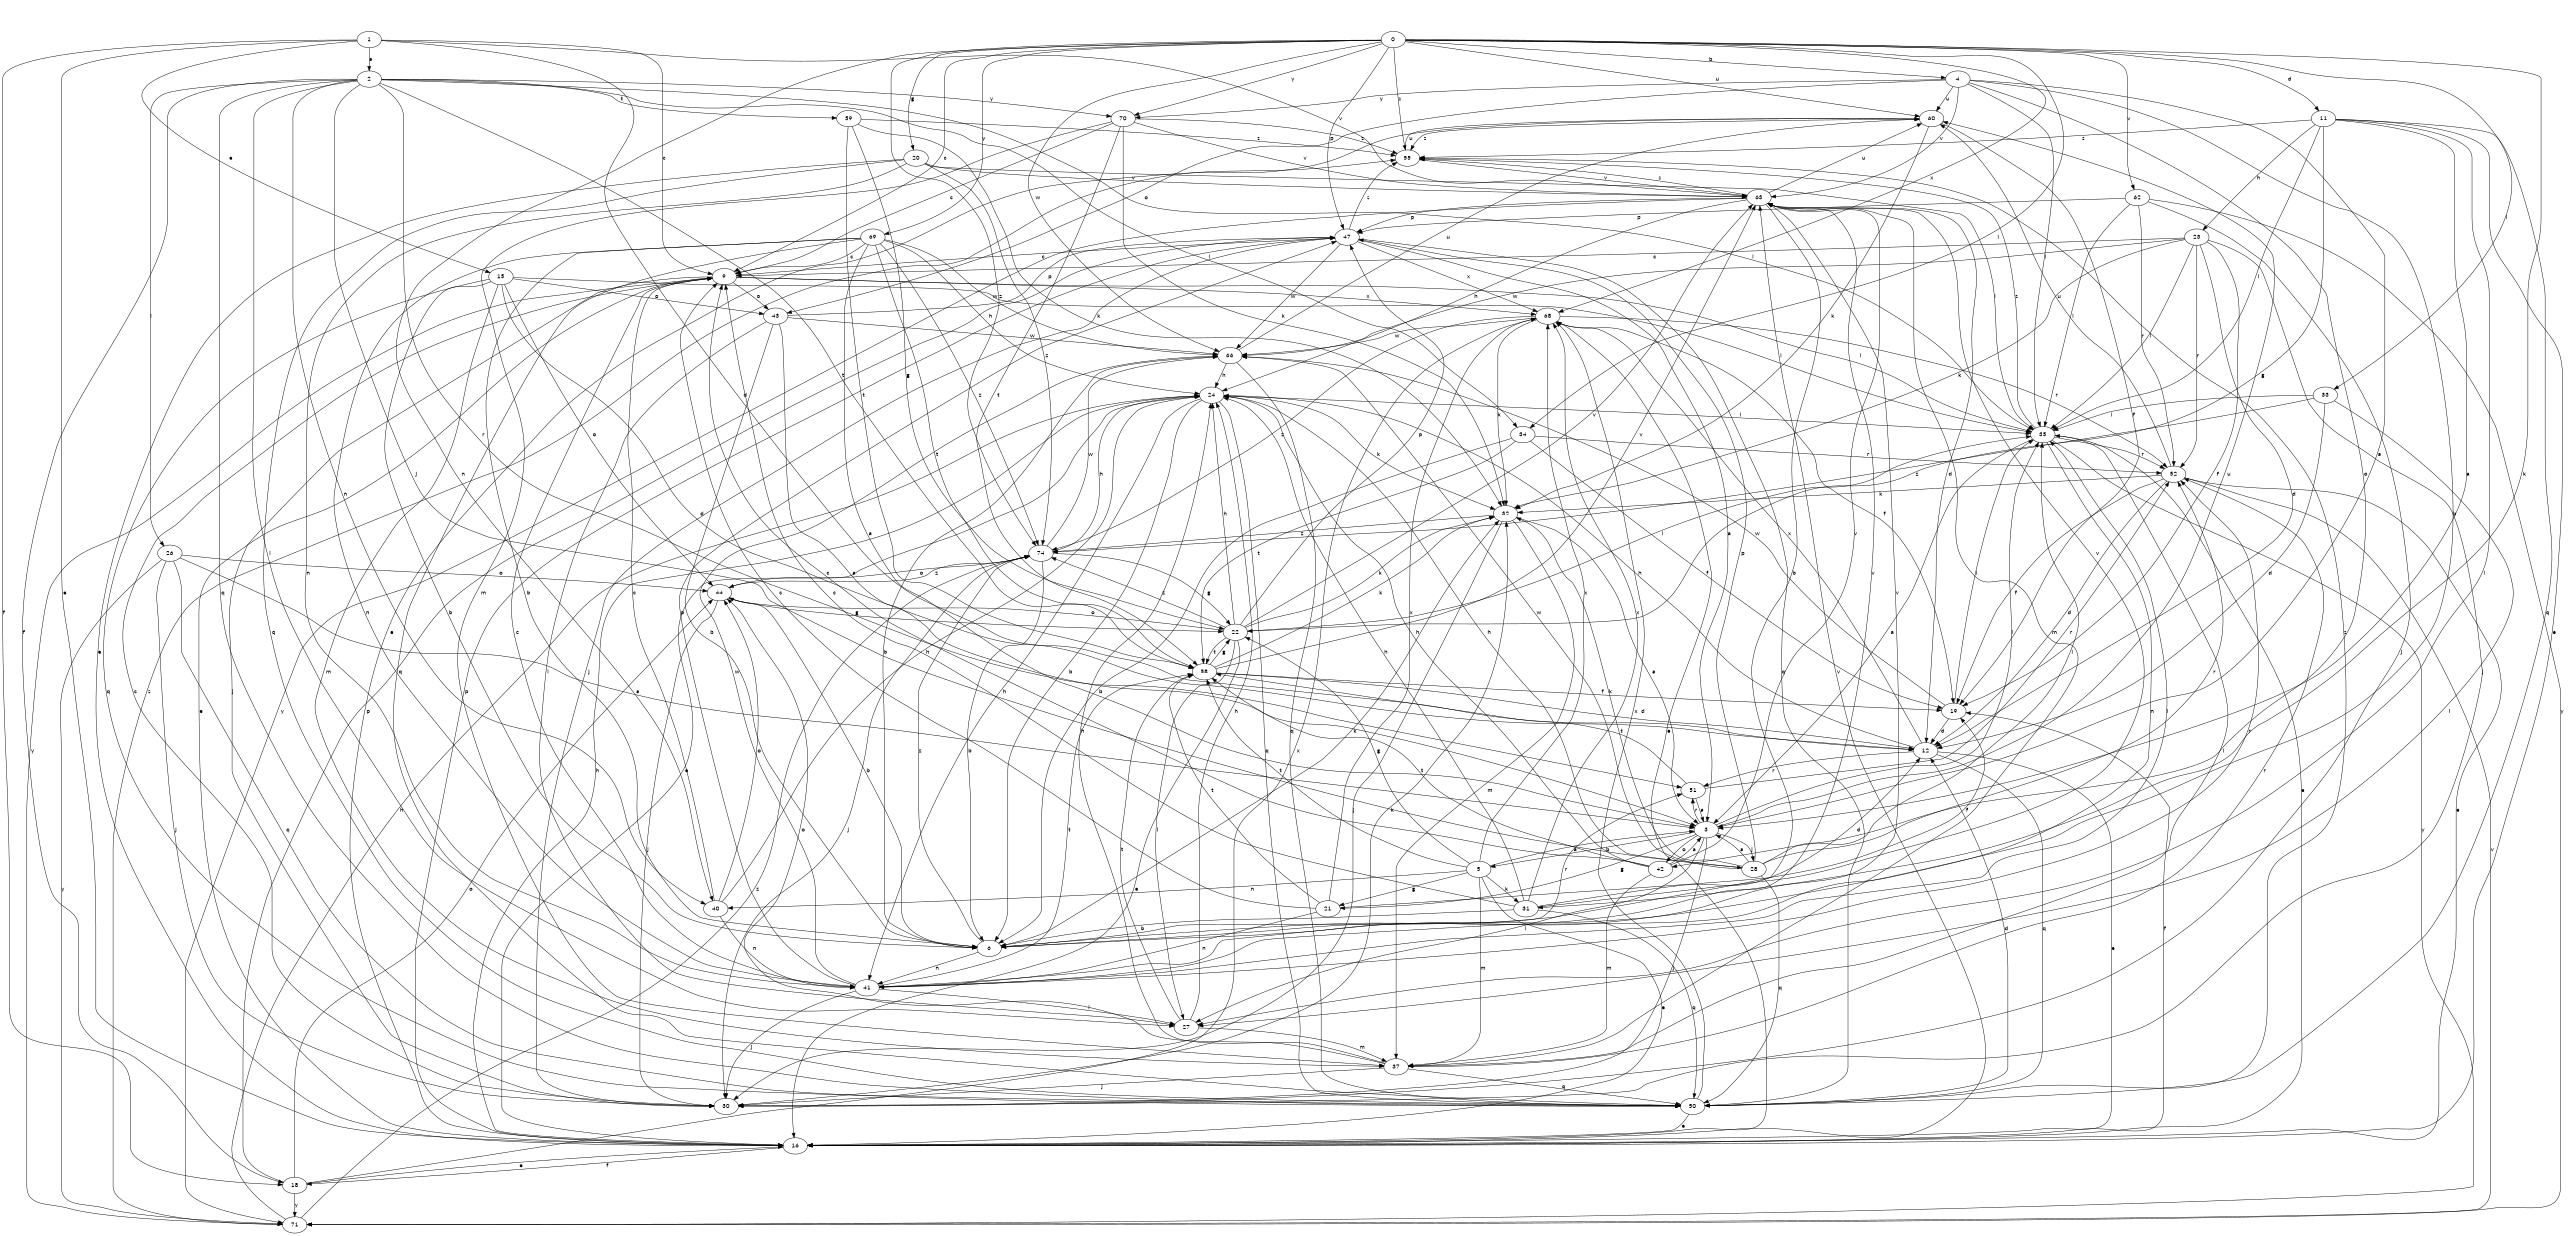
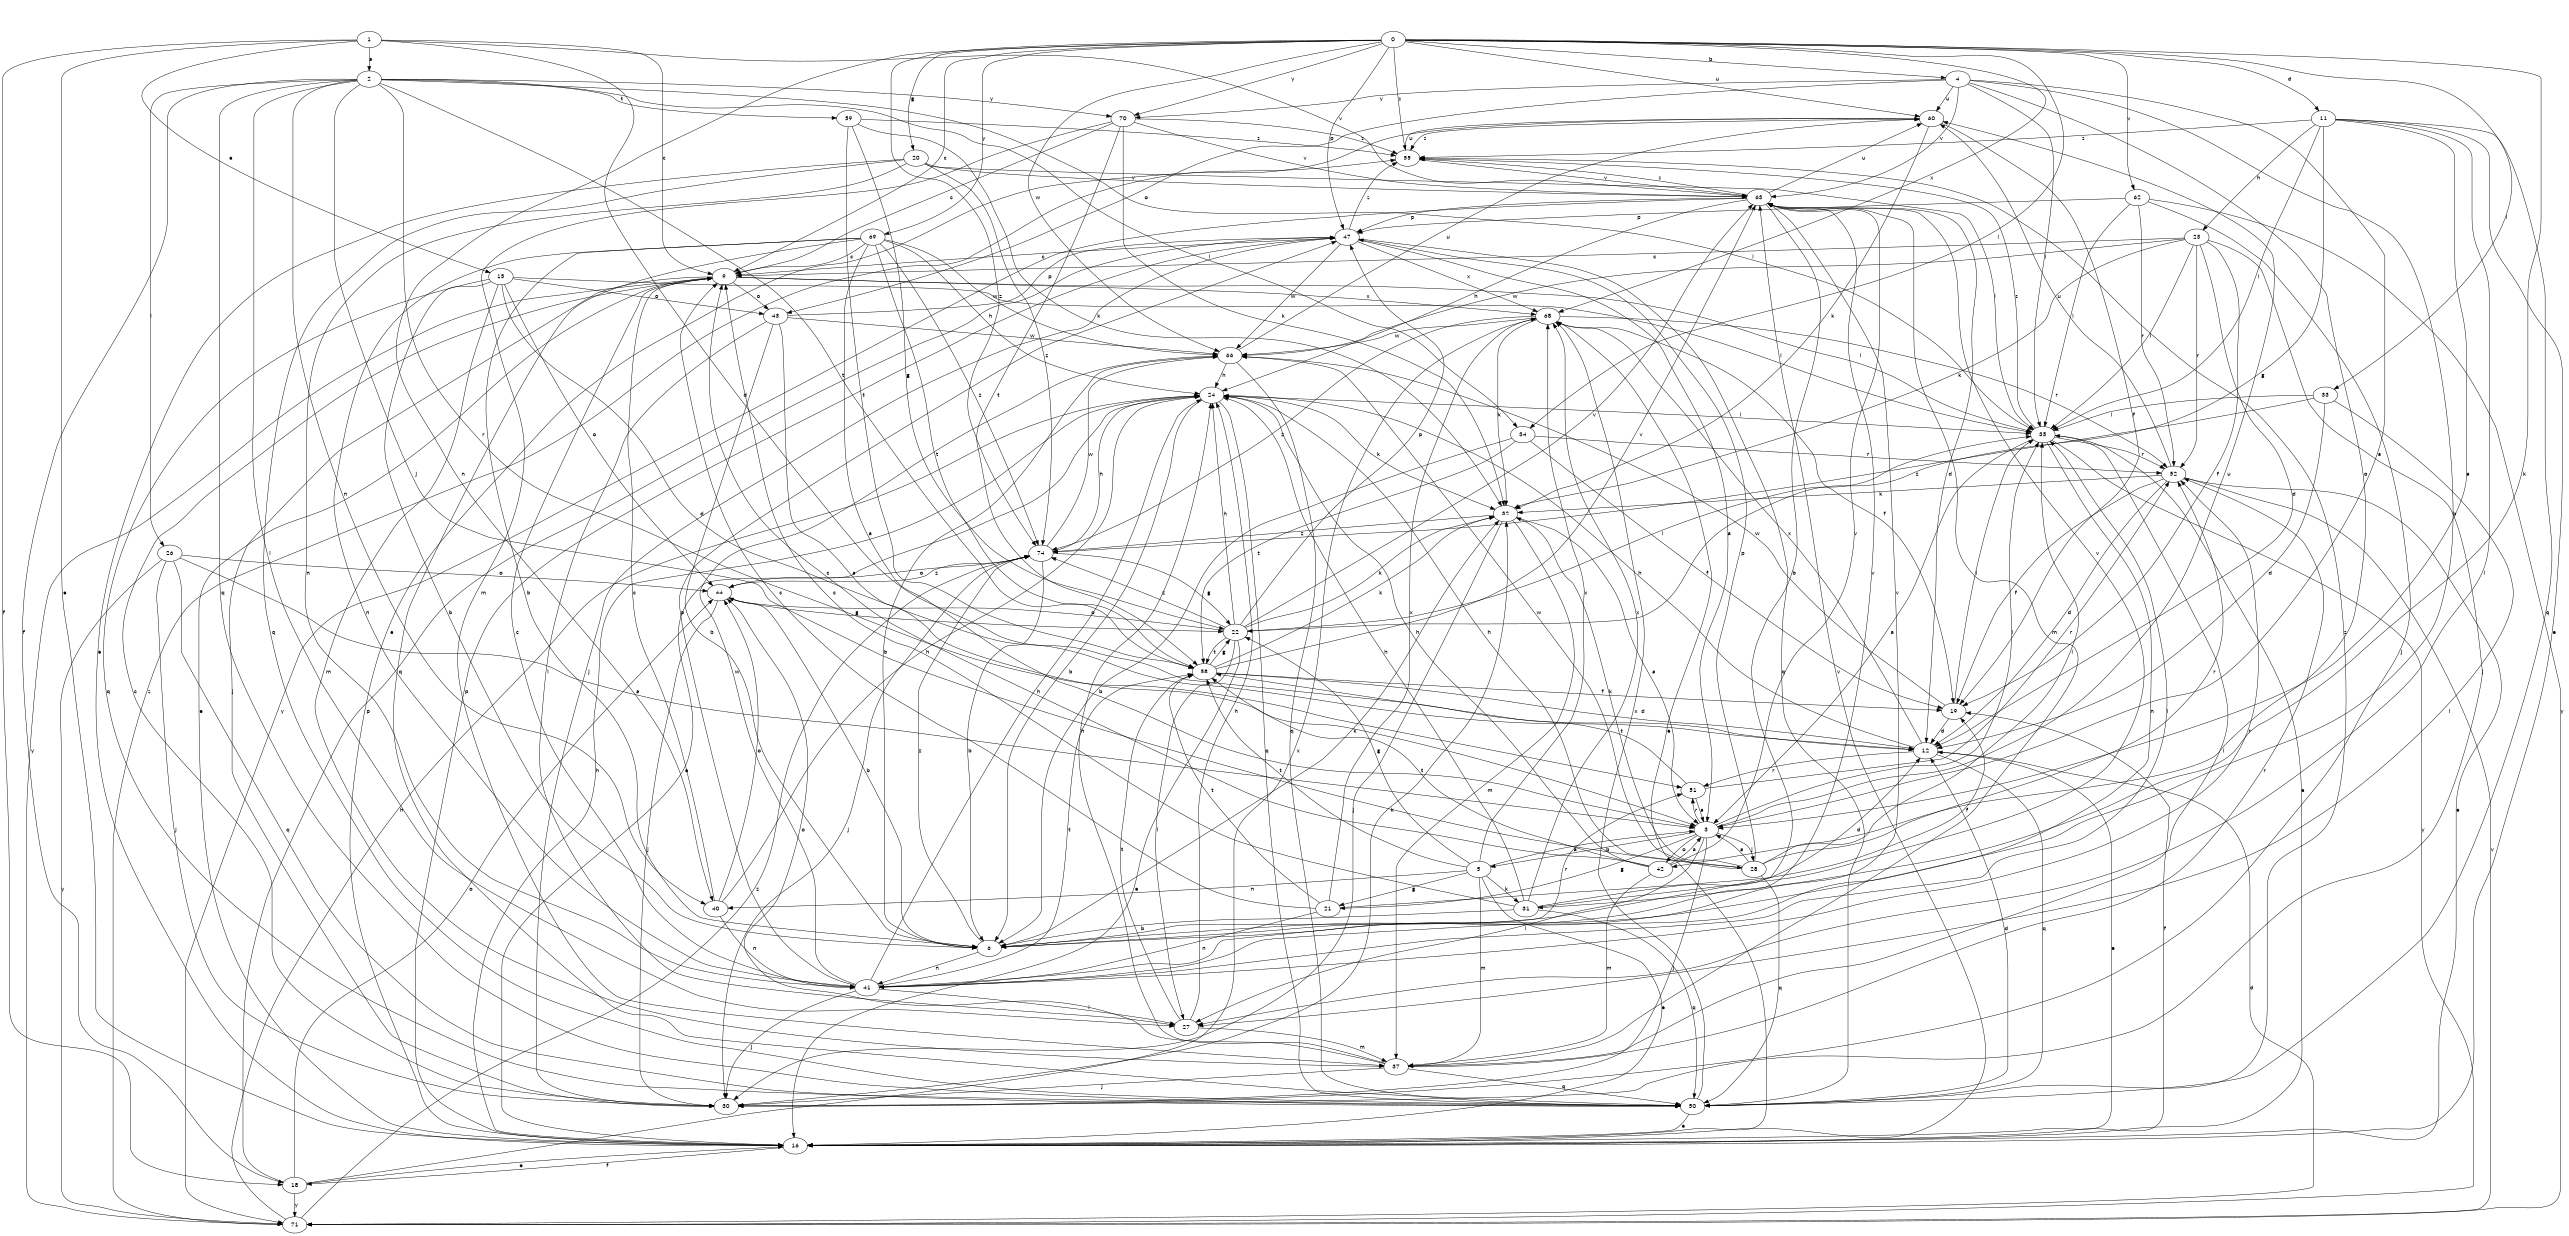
  strict digraph {
    fontname=Lato
    node [fontname=Lato]
    edge [fontname=Lato]
    0
    4
    9
    11
    20
    31
    33
    34
    40
    47
    55
    60
    62
    66
    68
    69
    70
    74
    63
    35
    3
    42
    6
    43
    16
    30
    71
    27
    50
    22
    23
    41
    12
    24
    58
    19
    52
    44
    32
    37
    1
    2
    15
    18
    26
    28
    51
    n48 [label=59]
    5
    21
    0 -> 4 [label=b]
    0 -> 9 [label=c]
    0 -> 11 [label=d]
    0 -> 20 [label=g]
    0 -> 31 [label=k]
    0 -> 33 [label=l]
    0 -> 34 [label=l]
    0 -> 40 [label=n]
    0 -> 47 [label=p]
    0 -> 55 [label=s]
    0 -> 60 [label=u]
    0 -> 62 [label=v]
    0 -> 66 [label=w]
    0 -> 68 [label=x]
    0 -> 69 [label=y]
    0 -> 70 [label=y]
    0 -> 74 [label=z]
    4 -> 60 [label=u]
    4 -> 70 [label=y]
    4 -> 63 [label=v]
    4 -> 35 [label=l]
    4 -> 3 [label=a]
    4 -> 42 [label=o]
    4 -> 6 [label=b]
    4 -> 43 [label=o]
    9 -> 68 [label=x]
    9 -> 35 [label=l]
    9 -> 43 [label=o]
    9 -> 16 [label=e]
    9 -> 30 [label=j]
    9 -> 71 [label=y]
    11 -> 55 [label=s]
    11 -> 35 [label=l]
    11 -> 3 [label=a]
    11 -> 16 [label=e]
    11 -> 27 [label=i]
    11 -> 50 [label=q]
    11 -> 22 [label=g]
    11 -> 23 [label=h]
    20 -> 74 [label=z]
    20 -> 63 [label=v]
    20 -> 35 [label=l]
    20 -> 16 [label=e]
    20 -> 50 [label=q]
    20 -> 41 [label=n]
    31 -> 9 [label=c]
    31 -> 68 [label=x]
    31 -> 63 [label=v]
    31 -> 6 [label=b]
    31 -> 50 [label=q]
    31 -> 12 [label=d]
    31 -> 24 [label=h]
    33 -> 74 [label=z]
    33 -> 35 [label=l]
    33 -> 27 [label=i]
    33 -> 12 [label=d]
    34 -> 6 [label=b]
    34 -> 58 [label=t]
    34 -> 19 [label=f]
    34 -> 52 [label=r]
    40 -> 9 [label=c]
    40 -> 41 [label=n]
    40 -> 24 [label=h]
    40 -> 44 [label=o]
    47 -> 9 [label=c]
    47 -> 55 [label=s]
    47 -> 66 [label=w]
    47 -> 68 [label=x]
    47 -> 3 [label=a]
    47 -> 30 [label=j]
    47 -> 50 [label=q]
    55 -> 60 [label=u]
    55 -> 63 [label=v]
    60 -> 55 [label=s]
    60 -> 16 [label=e]
    60 -> 19 [label=f]
    60 -> 32 [label=k]
    62 -> 47 [label=p]
    62 -> 35 [label=l]
    62 -> 30 [label=j]
    62 -> 71 [label=y]
    62 -> 52 [label=r]
    66 -> 60 [label=u]
    66 -> 6 [label=b]
    66 -> 50 [label=q]
    66 -> 24 [label=h]
    68 -> 66 [label=w]
    68 -> 74 [label=z]
    68 -> 16 [label=e]
    68 -> 19 [label=f]
    68 -> 52 [label=r]
    68 -> 32 [label=k]
    69 -> 9 [label=c]
    69 -> 66 [label=w]
    69 -> 74 [label=z]
    69 -> 3 [label=a]
    69 -> 6 [label=b]
    69 -> 50 [label=q]
    69 -> 41 [label=n]
    69 -> 24 [label=h]
    69 -> 58 [label=t]
    70 -> 9 [label=c]
    70 -> 55 [label=s]
    70 -> 63 [label=v]
    70 -> 58 [label=t]
    70 -> 32 [label=k]
    70 -> 37 [label=m]
    74 -> 66 [label=w]
    74 -> 6 [label=b]
    74 -> 30 [label=j]
    74 -> 22 [label=g]
    74 -> 24 [label=h]
    74 -> 44 [label=o]
    63 -> 47 [label=p]
    63 -> 55 [label=s]
    63 -> 60 [label=u]
    63 -> 6 [label=b]
    63 -> 71 [label=y]
    63 -> 12 [label=d]
    63 -> 24 [label=h]
    63 -> 37 [label=m]
    35 -> 55 [label=s]
    35 -> 3 [label=a]
    35 -> 16 [label=e]
    35 -> 71 [label=y]
    35 -> 41 [label=n]
    35 -> 52 [label=r]
    3 -> 60 [label=u]
    3 -> 35 [label=l]
    3 -> 42 [label=o]
    3 -> 30 [label=j]
    3 -> 27 [label=i]
    3 -> 28 [label=j]
    3 -> 51 [label=r]
    3 -> 5 [label=b]
    3 -> 21 [label=g]
    42 -> 9 [label=c]
    42 -> 63 [label=v]
    42 -> 3 [label=a]
    42 -> 24 [label=h]
    42 -> 58 [label=t]
    42 -> 37 [label=m]
    6 -> 74 [label=z]
    6 -> 63 [label=v]
    6 -> 41 [label=n]
    6 -> 32 [label=k]
    6 -> 51 [label=r]
    43 -> 47 [label=p]
    43 -> 66 [label=w]
    43 -> 3 [label=a]
    43 -> 6 [label=b]
    43 -> 27 [label=i]
    16 -> 47 [label=p]
    16 -> 63 [label=v]
    16 -> 24 [label=h]
    16 -> 19 [label=f]
    16 -> 18 [label=f]
    30 -> 9 [label=c]
    30 -> 32 [label=k]
    71 -> 55 [label=s]
    71 -> 74 [label=z]
+   71 -> 12 [label=d]
    71 -> 24 [label=h]
    27 -> 24 [label=h]
    27 -> 58 [label=t]
    27 -> 37 [label=m]
    50 -> 55 [label=s]
    50 -> 68 [label=x]
    50 -> 16 [label=e]
    50 -> 12 [label=d]
    22 -> 47 [label=p]
    22 -> 74 [label=z]
    22 -> 63 [label=v]
    22 -> 35 [label=l]
    22 -> 16 [label=e]
    22 -> 27 [label=i]
    22 -> 24 [label=h]
    22 -> 58 [label=t]
    22 -> 44 [label=o]
    22 -> 32 [label=k]
    23 -> 9 [label=c]
    23 -> 66 [label=w]
    23 -> 35 [label=l]
    23 -> 30 [label=j]
    23 -> 12 [label=d]
    23 -> 19 [label=f]
    23 -> 52 [label=r]
    23 -> 32 [label=k]
    41 -> 9 [label=c]
    41 -> 47 [label=p]
    41 -> 66 [label=w]
    41 -> 63 [label=v]
    41 -> 35 [label=l]
    41 -> 30 [label=j]
    41 -> 27 [label=i]
-   24 -> 41 [label=h]
+   41 -> 24 [label=h]
    41 -> 58 [label=t]
    41 -> 52 [label=r]
    12 -> 68 [label=x]
    12 -> 16 [label=e]
    12 -> 50 [label=q]
    12 -> 24 [label=h]
    12 -> 51 [label=r]
    24 -> 35 [label=l]
    24 -> 6 [label=b]
    24 -> 16 [label=e]
    24 -> 50 [label=q]
    24 -> 32 [label=k]
    58 -> 63 [label=v]
    58 -> 22 [label=g]
    58 -> 12 [label=d]
    58 -> 19 [label=f]
    58 -> 32 [label=k]
    19 -> 66 [label=w]
    19 -> 35 [label=l]
    19 -> 12 [label=d]
    52 -> 60 [label=u]
    52 -> 16 [label=e]
    52 -> 71 [label=v]
    52 -> 12 [label=d]
    52 -> 19 [label=f]
    52 -> 32 [label=k]
    44 -> 74 [label=z]
    44 -> 6 [label=b]
    44 -> 30 [label=j]
    44 -> 22 [label=g]
    32 -> 74 [label=z]
    32 -> 3 [label=a]
    32 -> 30 [label=j]
    32 -> 37 [label=m]
    37 -> 35 [label=l]
    37 -> 30 [label=j]
    37 -> 50 [label=q]
    37 -> 24 [label=h]
    37 -> 52 [label=r]
    37 -> 44 [label=o]
    1 -> 9 [label=c]
    1 -> 63 [label=v]
    1 -> 16 [label=e]
    1 -> 12 [label=d]
    1 -> 2 [label=a]
    1 -> 15 [label=e]
    1 -> 18 [label=f]
    2 -> 34 [label=l]
    2 -> 40 [label=n]
    2 -> 70 [label=y]
    2 -> 35 [label=l]
    2 -> 27 [label=i]
    2 -> 50 [label=q]
    2 -> 58 [label=t]
    2 -> 18 [label=f]
    2 -> 26 [label=i]
    2 -> 28 [label=j]
    2 -> 51 [label=r]
    2 -> n48 [label=t]
    15 -> 35 [label=l]
    15 -> 6 [label=b]
    15 -> 43 [label=o]
    15 -> 50 [label=q]
    15 -> 12 [label=d]
    15 -> 44 [label=o]
    15 -> 37 [label=m]
    18 -> 47 [label=p]
    18 -> 68 [label=x]
    18 -> 16 [label=e]
    18 -> 71 [label=y]
    18 -> 44 [label=o]
    26 -> 3 [label=a]
    26 -> 30 [label=j]
    26 -> 71 [label=y]
    26 -> 50 [label=q]
    26 -> 44 [label=o]
    28 -> 47 [label=p]
    28 -> 66 [label=w]
    28 -> 35 [label=l]
    28 -> 3 [label=a]
    28 -> 50 [label=q]
    28 -> 24 [label=h]
    28 -> 52 [label=r]
    28 -> 32 [label=k]
    51 -> 3 [label=a]
    51 -> 58 [label=t]
    51 -> 52 [label=r]
    n48 -> 55 [label=s]
    n48 -> 22 [label=g]
    n48 -> 58 [label=t]
    n48 -> 32 [label=k]
    5 -> 31 [label=k]
    5 -> 40 [label=n]
    5 -> 68 [label=x]
    5 -> 3 [label=a]
    5 -> 16 [label=e]
    5 -> 22 [label=g]
    5 -> 58 [label=t]
    5 -> 37 [label=m]
    5 -> 21 [label=g]
    21 -> 9 [label=c]
    21 -> 68 [label=x]
    21 -> 41 [label=n]
    21 -> 58 [label=t]
    21 -> 19 [label=f]
  }
